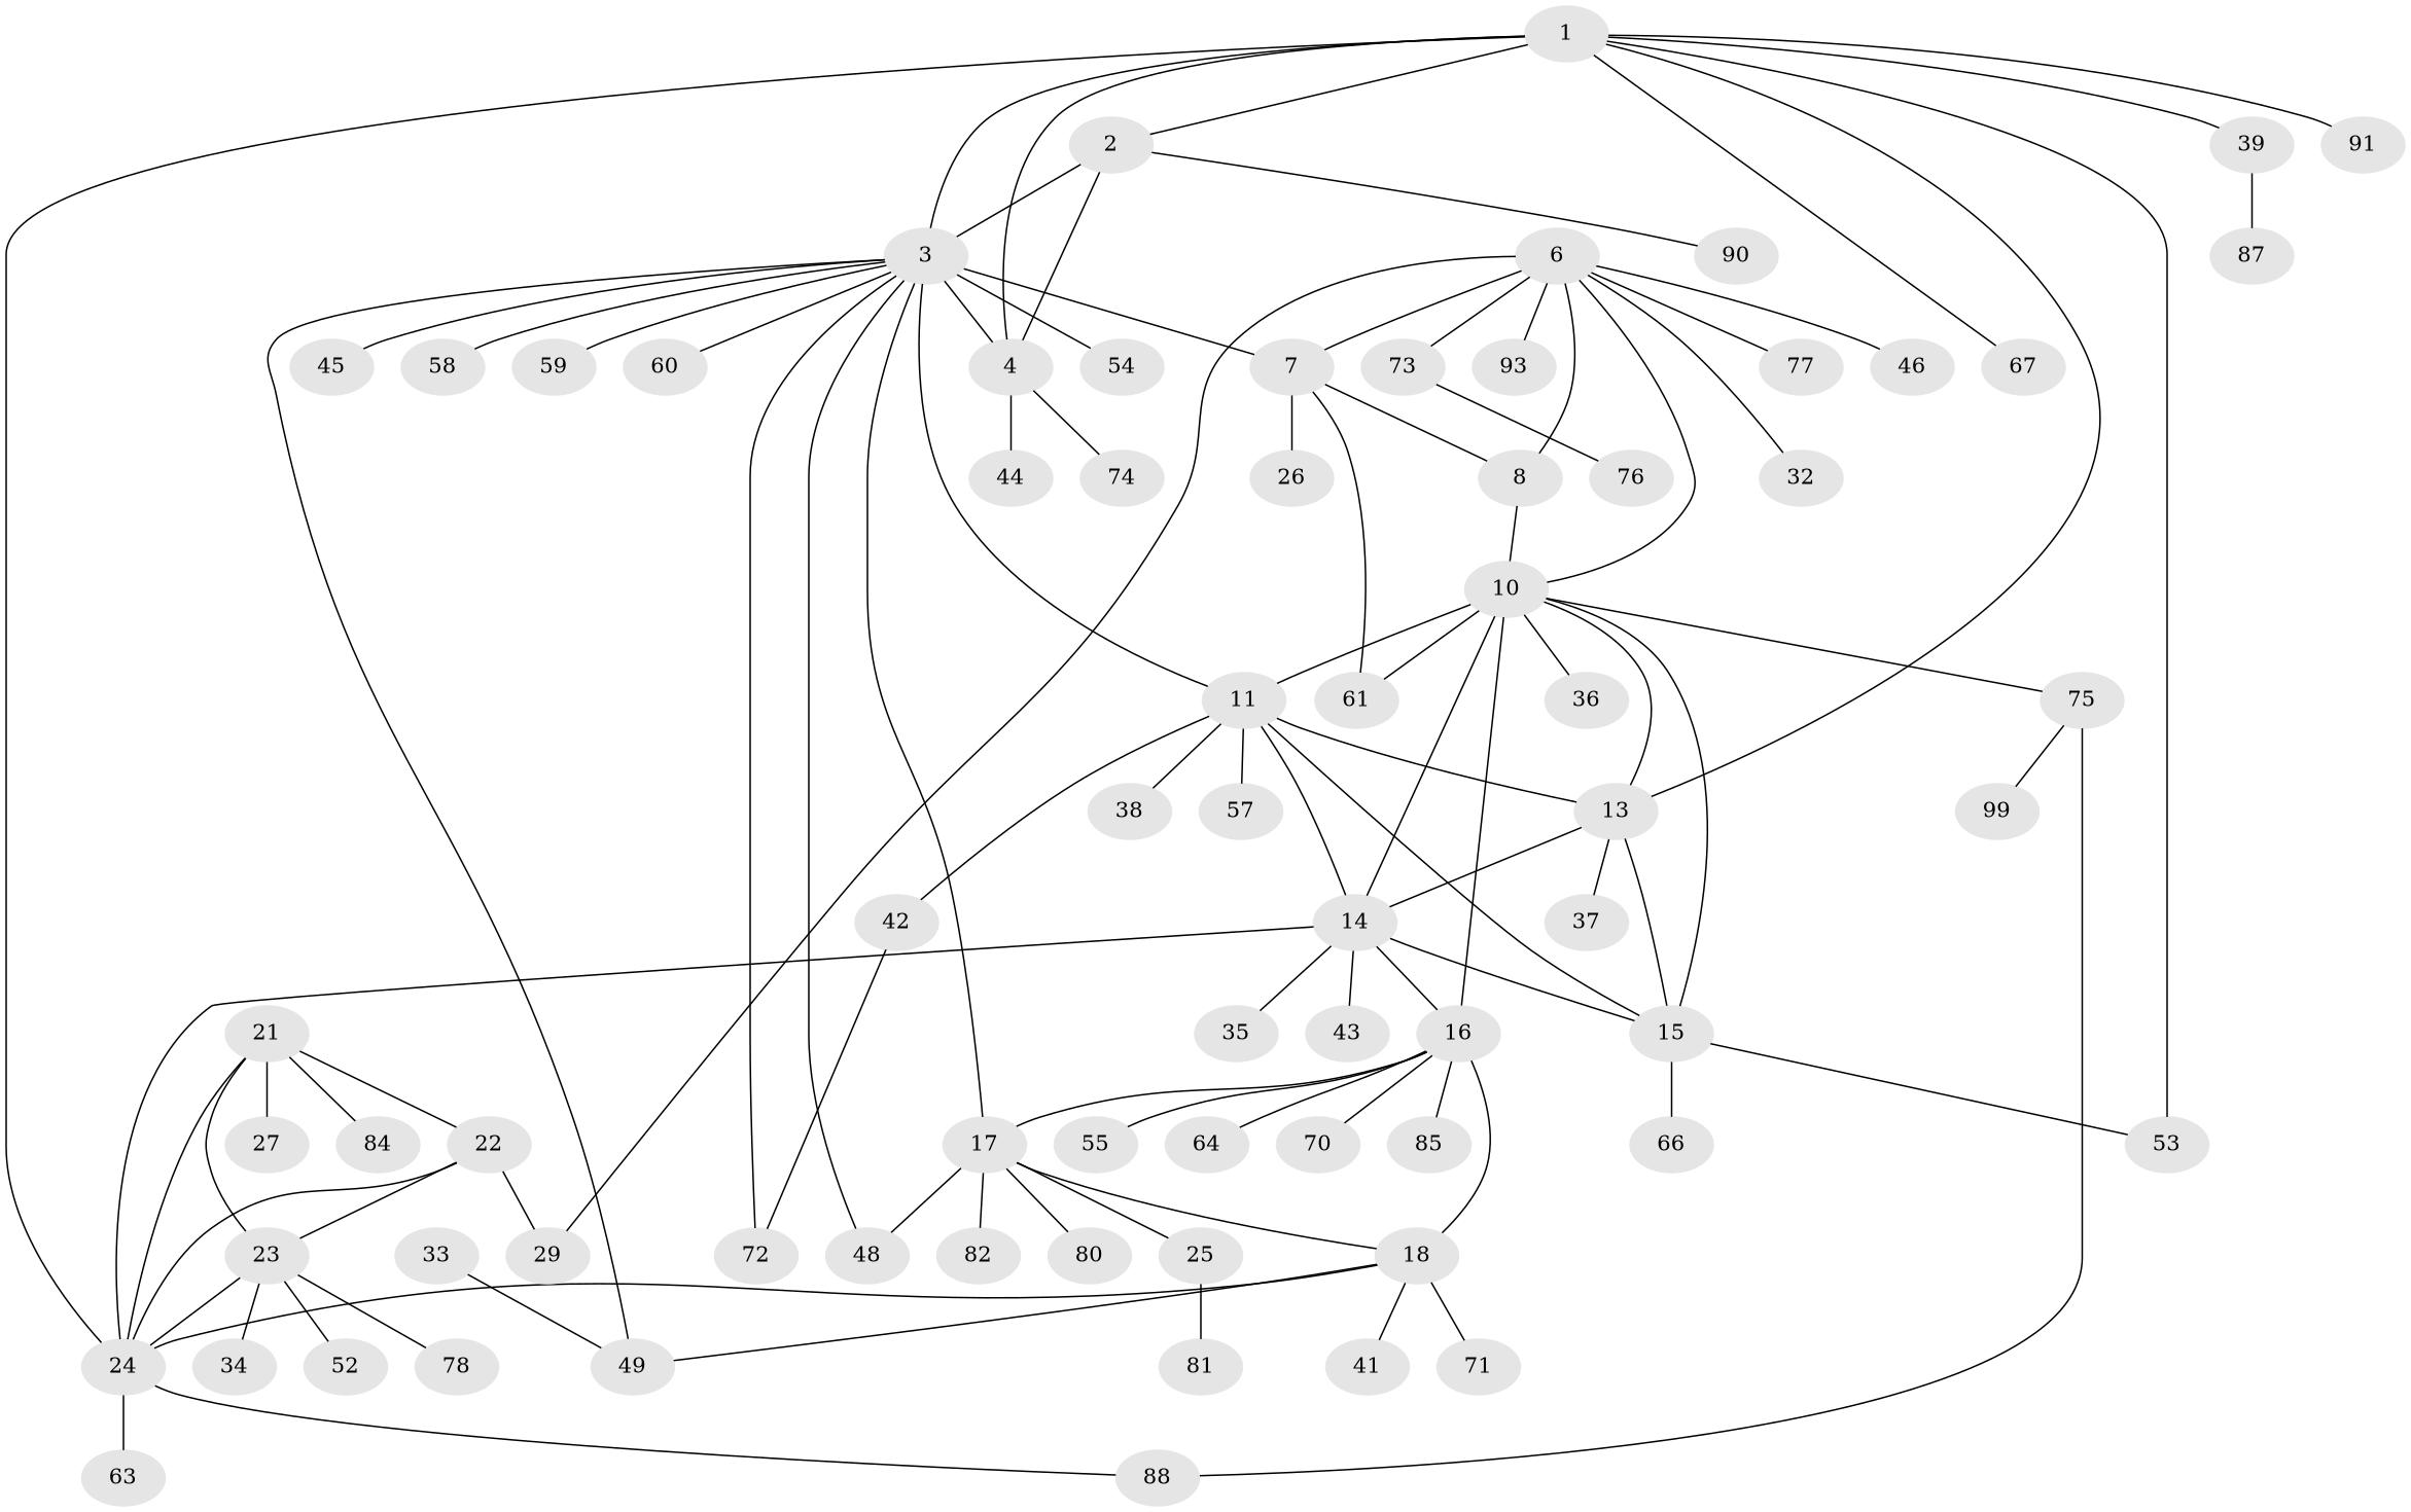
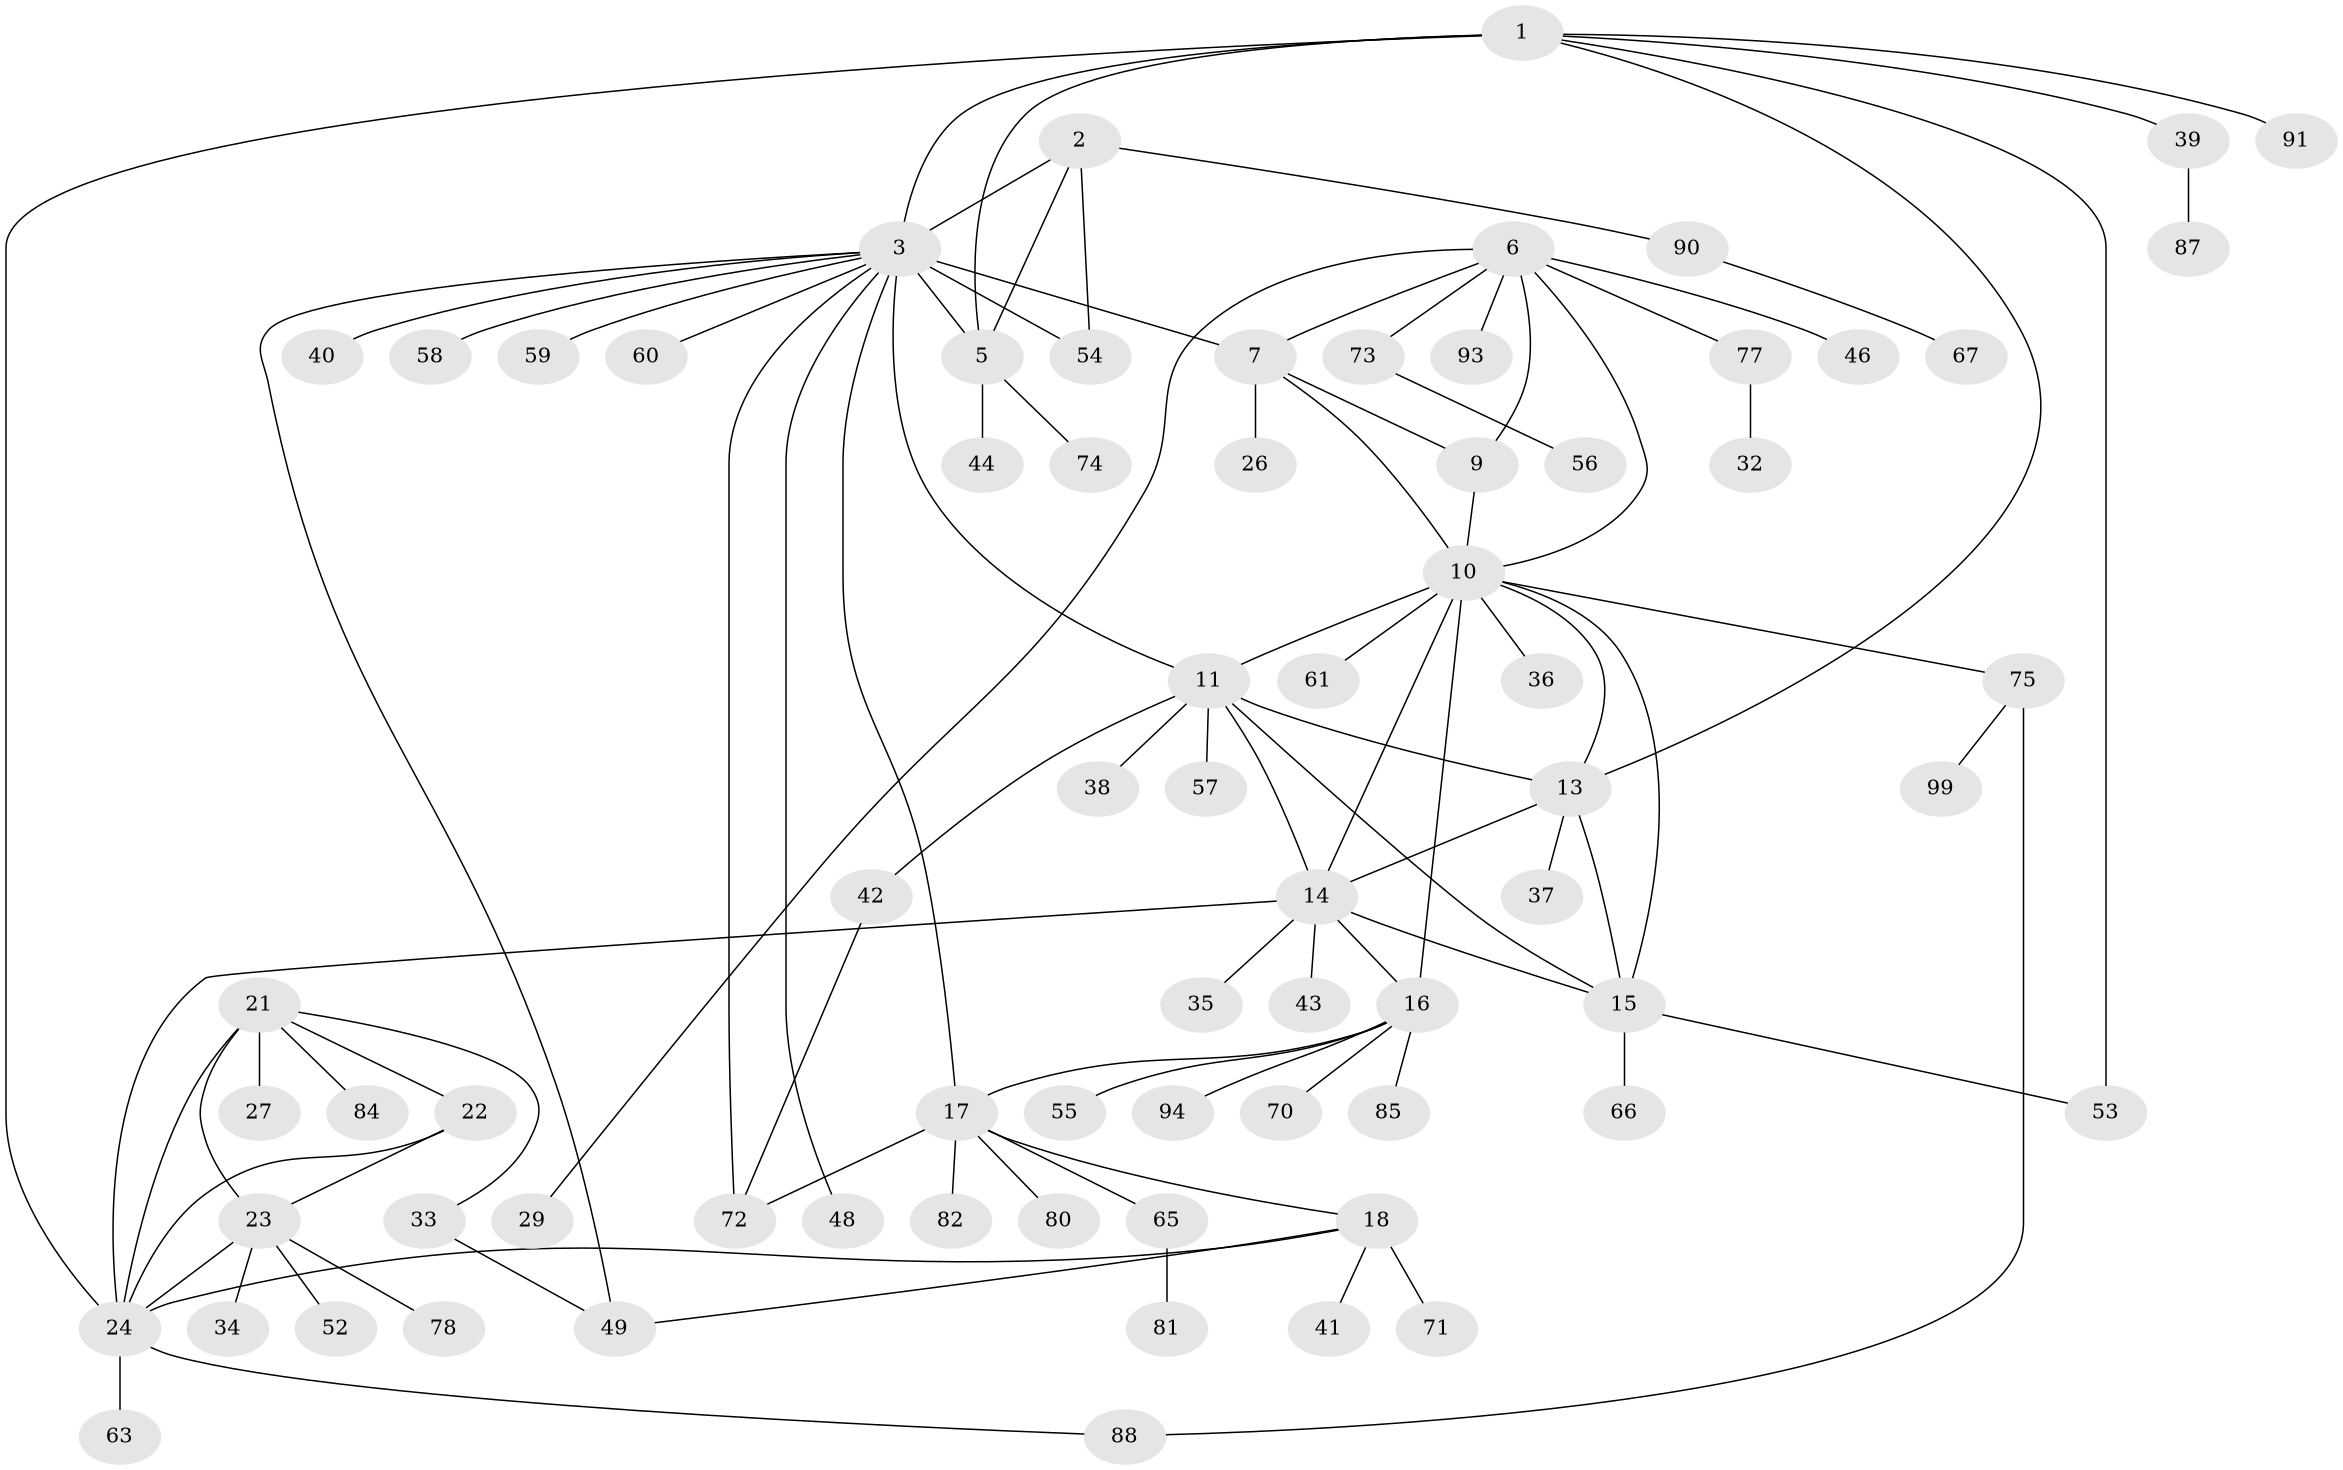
  graph {
    node [color=gray90 style=filled]
    1 [super="+56"]
    2 [super="+95"]
    3 [super="+4"]
-   5 [super="+79" label=4]
+   5 [super="+79"]
    13 [super="+31"]
    24 [super="+28"]
    39 [super="+83"]
    53
    67
    91
    90
    7 [super="+8"]
    11 [super="+86"]
    17 [super="+51"]
-   40 [label=45]
+   40
    48
    49 [super="+62"]
    54
    58
    59
    n21 [label=60]
    72
    44
    74
    14 [super="+89"]
    15 [super="+30"]
    37
    63
    88
    87
-   9 [label=8]
+   9
    10 [super="+12"]
    26
    38
    42 [super="+60"]
    57
    18 [super="+20"]
-   65 [label=25]
+   65
    80
    82
    6 [super="+47"]
    32
    46
    73
    77 [super="+100"]
    93
    29
    16 [super="+19"]
    36
    61
    75 [super="+97"]
-   76
+   76 [label=56]
    35
    43 [super="+94"]
    66
    55 [super="+96"]
-   64
+   64 [label=94]
    70
    85
    99
    41
    71
    81
    21 [super="+25"]
    22 [super="+98"]
    23 [super="+50"]
    27
    33
    84
    34
    52
    78
-   1 -- 2
+   54 -- 2
    1 -- 3 [weight=2]
    1 -- 5
    1 -- 13
    1 -- 24
    1 -- 39
    1 -- 53
-   1 -- 67
+   90 -- 67
    1 -- 91
    2 -- 3 [weight=2]
    2 -- 5
    2 -- 90
    3 -- 5 [weight=2]
    3 -- 7
    3 -- 11
    3 -- 17
    3 -- 40
    3 -- 48
    3 -- 49
    3 -- 54
    3 -- 58
    3 -- 59
    3 -- n21
    3 -- 72
    5 -- 44
    5 -- 74
    13 -- 14
    13 -- 15
    13 -- 37
    24 -- 63
    24 -- 88
    39 -- 87
    7 -- 9 [weight=2]
-   7 -- 61 [weight=2]
+   7 -- 10 [weight=2]
    7 -- 26
    11 -- 13
    11 -- 14
    11 -- 15
    11 -- 38
    11 -- 42
    11 -- 57
-   17 -- 48
+   17 -- 72
    17 -- 18 [weight=2]
    17 -- 65
    17 -- 80
    17 -- 82
    14 -- 24
    14 -- 15
    14 -- 16
    14 -- 35
    14 -- 43
    15 -- 53
    15 -- 66
    9 -- 10
    10 -- 13
    10 -- 11
    10 -- 14
    10 -- 15
    10 -- 16
    10 -- 36
    10 -- 61
    10 -- 75
    42 -- 72
    18 -- 24
    18 -- 49
    18 -- 41
    18 -- 71
    65 -- 81
    6 -- 7 [weight=2]
    6 -- 9
    6 -- 10
-   6 -- 32
+   77 -- 32
    6 -- 46
    6 -- 73
    6 -- 77
    6 -- 93
    6 -- 29
    73 -- 76
    16 -- 17 [weight=2]
-   16 -- 18 [weight=4]
    16 -- 55
    16 -- 64
    16 -- 70
    16 -- 85
    75 -- 88
    75 -- 99
    21 -- 24 [weight=2]
    21 -- 22 [weight=2]
    21 -- 23 [weight=2]
    21 -- 27
+   21 -- 33
    21 -- 84
    22 -- 24
-   22 -- 29
    22 -- 23
    23 -- 24
    23 -- 34
    23 -- 52
    23 -- 78
    33 -- 49
  }
